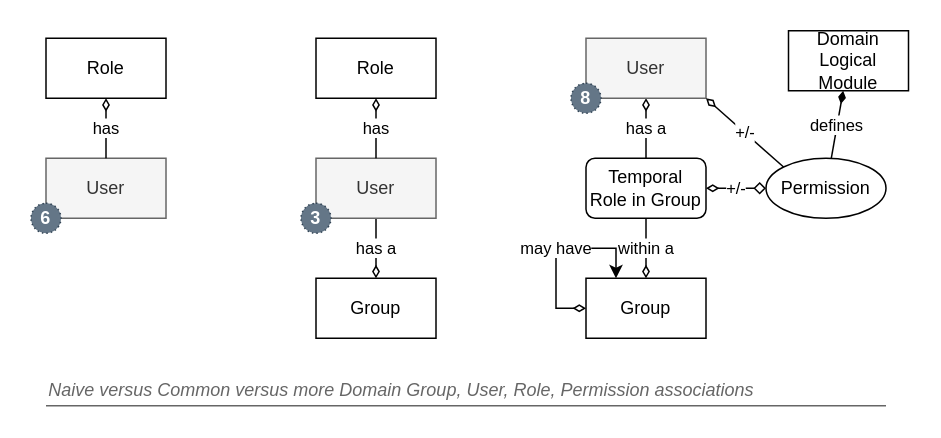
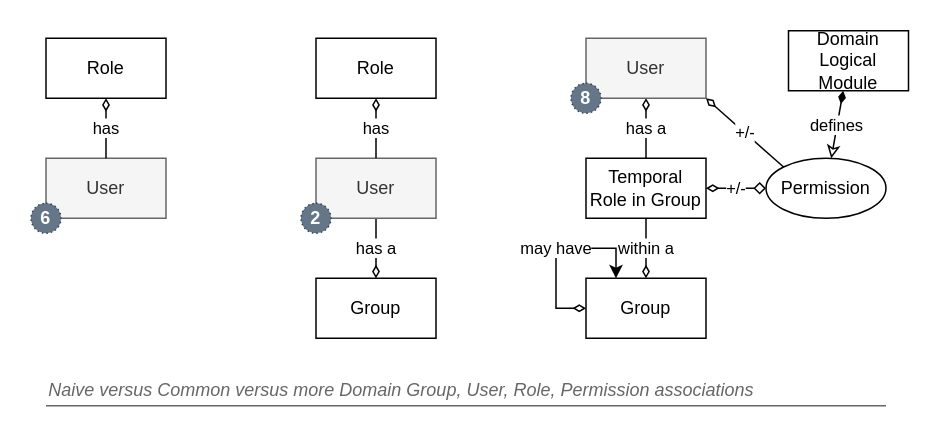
  <mxCell id="0" />
  <mxCell id="1" parent="0" />
  <mxCell id="2" value="within a" style="edgeStyle=orthogonalEdgeStyle;rounded=0;orthogonalLoop=1;jettySize=auto;html=1;startArrow=diamondThin;startFill=0;endArrow=none;endFill=0;strokeWidth=1;" edge="1" parent="1" source="3" target="8"><mxGeometry relative="1" as="geometry" /></mxCell>
  <mxCell id="3" value="Group" style="rounded=0;whiteSpace=wrap;html=1;strokeColor=default;strokeWidth=1;fillColor=none;align=center;" vertex="1" parent="1"><mxGeometry x="390" y="185" width="80" height="40" as="geometry" /></mxCell>
  <mxCell id="4" value="has a" style="edgeStyle=orthogonalEdgeStyle;rounded=0;orthogonalLoop=1;jettySize=auto;html=1;endArrow=diamondThin;endFill=0;strokeWidth=1;" edge="1" parent="1" source="8" target="5"><mxGeometry relative="1" as="geometry"><mxPoint x="510" y="125" as="sourcePoint" /><mxPoint x="520" y="265" as="targetPoint" /></mxGeometry></mxCell>
  <mxCell id="5" value="User" style="rounded=0;whiteSpace=wrap;html=1;strokeColor=#666666;strokeWidth=1;fillColor=#f5f5f5;align=center;fontColor=#333333;" vertex="1" parent="1"><mxGeometry x="390" y="25" width="80" height="40" as="geometry" /></mxCell>
  <mxCell id="6" value="may have" style="edgeStyle=orthogonalEdgeStyle;rounded=0;orthogonalLoop=1;jettySize=auto;html=1;entryX=0.25;entryY=0;entryDx=0;entryDy=0;endArrow=classic;endFill=1;strokeWidth=1;exitX=0;exitY=0.5;exitDx=0;exitDy=0;startArrow=diamondThin;startFill=0;" edge="1" parent="1" source="3" target="3"><mxGeometry relative="1" as="geometry"><Array as="points"><mxPoint x="370" y="205" /><mxPoint x="370" y="165" /><mxPoint x="410" y="165" /></Array></mxGeometry></mxCell>
  <mxCell id="7" value="+/-" style="edgeStyle=orthogonalEdgeStyle;rounded=0;orthogonalLoop=1;jettySize=auto;html=1;endArrow=diamond;endFill=0;strokeWidth=1;startArrow=diamondThin;startFill=0;" edge="1" parent="1" source="8" target="9"><mxGeometry relative="1" as="geometry" /></mxCell>
- <mxCell id="8" value="Temporal&lt;br&gt;Role in Group" style="whiteSpace=wrap;html=1;strokeColor=default;strokeWidth=1;fillColor=none;align=center;rounded=1;" vertex="1" parent="1"><mxGeometry x="390" y="105" width="80" height="40" as="geometry" /></mxCell>
+ <mxCell id="8" value="Temporal&lt;br&gt;Role in Group" style="rounded=0;whiteSpace=wrap;html=1;strokeColor=default;strokeWidth=1;fillColor=none;align=center;" vertex="1" parent="1"><mxGeometry x="390" y="105" width="80" height="40" as="geometry" /></mxCell>
  <mxCell id="9" value="Permission" style="ellipse;whiteSpace=wrap;html=1;strokeColor=default;strokeWidth=1;fillColor=none;align=center;" vertex="1" parent="1"><mxGeometry x="510" y="105" width="80" height="40" as="geometry" /></mxCell>
- <mxCell id="10" value="defines" style="rounded=0;orthogonalLoop=1;jettySize=auto;html=1;startArrow=diamondThin;startFill=1;endArrow=none;endFill=0;strokeWidth=1;" edge="1" parent="1" source="11" target="9"><mxGeometry relative="1" as="geometry" /></mxCell>
+ <mxCell id="10" value="defines" style="rounded=0;orthogonalLoop=1;jettySize=auto;html=1;startArrow=diamondThin;startFill=1;endArrow=classic;endFill=0;strokeWidth=1;" edge="1" parent="1" source="11" target="9"><mxGeometry relative="1" as="geometry" /></mxCell>
  <mxCell id="11" value="Domain Logical Module" style="rounded=0;whiteSpace=wrap;html=1;strokeColor=default;strokeWidth=1;fillColor=none;align=center;" vertex="1" parent="1"><mxGeometry x="525" y="20" width="80" height="40" as="geometry" /></mxCell>
  <mxCell id="12" value="has a" style="edgeStyle=orthogonalEdgeStyle;rounded=0;orthogonalLoop=1;jettySize=auto;html=1;startArrow=diamondThin;startFill=0;endArrow=none;endFill=0;strokeWidth=1;" edge="1" parent="1" source="13" target="14"><mxGeometry relative="1" as="geometry" /></mxCell>
  <mxCell id="13" value="Group" style="rounded=0;whiteSpace=wrap;html=1;strokeColor=default;strokeWidth=1;fillColor=none;align=center;" vertex="1" parent="1"><mxGeometry x="210" y="185" width="80" height="40" as="geometry" /></mxCell>
  <mxCell id="14" value="User" style="rounded=0;whiteSpace=wrap;html=1;strokeColor=#666666;strokeWidth=1;fillColor=#f5f5f5;align=center;fontColor=#333333;" vertex="1" parent="1"><mxGeometry x="210" y="105" width="80" height="40" as="geometry" /></mxCell>
  <mxCell id="15" value="has" style="edgeStyle=orthogonalEdgeStyle;rounded=0;orthogonalLoop=1;jettySize=auto;html=1;startArrow=diamondThin;startFill=0;endArrow=none;endFill=0;strokeWidth=1;" edge="1" parent="1" source="16" target="14"><mxGeometry relative="1" as="geometry" /></mxCell>
  <mxCell id="16" value="Role" style="rounded=0;whiteSpace=wrap;html=1;strokeColor=default;strokeWidth=1;fillColor=none;align=center;" vertex="1" parent="1"><mxGeometry x="210" y="25" width="80" height="40" as="geometry" /></mxCell>
  <mxCell id="17" value="Naive versus Common versus more Domain Group, User, Role, Permission associations" style="text;html=1;strokeColor=none;fillColor=none;align=left;verticalAlign=middle;whiteSpace=wrap;rounded=0;dashed=1;comic=0;fontSize=12;opacity=30;fontStyle=2;fontColor=#666666;container=1;collapsible=0;" vertex="1" parent="1"><mxGeometry x="30" y="250" width="520" height="20" as="geometry" /></mxCell>
  <mxCell id="18" value="" style="endArrow=none;html=1;rounded=0;fontSize=12;exitX=0;exitY=1;exitDx=0;exitDy=0;strokeColor=#666666;" edge="1" parent="1"><mxGeometry width="50" height="50" relative="1" as="geometry"><mxPoint x="30" y="270" as="sourcePoint" /><mxPoint x="590" y="270" as="targetPoint" /></mxGeometry></mxCell>
  <mxCell id="19" value="User" style="rounded=0;whiteSpace=wrap;html=1;strokeColor=#666666;strokeWidth=1;fillColor=#f5f5f5;align=center;fontColor=#333333;" vertex="1" parent="1"><mxGeometry x="30" y="105" width="80" height="40" as="geometry" /></mxCell>
  <mxCell id="20" value="has" style="edgeStyle=orthogonalEdgeStyle;rounded=0;orthogonalLoop=1;jettySize=auto;html=1;startArrow=diamondThin;startFill=0;endArrow=none;endFill=0;strokeWidth=1;" edge="1" parent="1" source="21" target="19"><mxGeometry relative="1" as="geometry" /></mxCell>
  <mxCell id="21" value="Role" style="rounded=0;whiteSpace=wrap;html=1;strokeColor=default;strokeWidth=1;fillColor=none;align=center;" vertex="1" parent="1"><mxGeometry x="30" y="25" width="80" height="40" as="geometry" /></mxCell>
  <mxCell id="22" value="+/-" style="rounded=0;orthogonalLoop=1;jettySize=auto;html=1;endArrow=none;endFill=0;strokeWidth=1;startArrow=diamondThin;startFill=0;entryX=0;entryY=0;entryDx=0;entryDy=0;exitX=1;exitY=1;exitDx=0;exitDy=0;" edge="1" parent="1" source="5" target="9"><mxGeometry relative="1" as="geometry"><mxPoint x="480" y="135" as="sourcePoint" /><mxPoint x="520" y="135" as="targetPoint" /></mxGeometry></mxCell>
  <mxCell id="23" value="6" style="rounded=1;fillColor=#647687;strokeColor=#314354;html=1;align=center;verticalAlign=middle;whiteSpace=wrap;fontSize=12;fontStyle=1;arcSize=50;sketch=0;dashed=1;dashPattern=1 2;fontColor=#ffffff;" vertex="1" parent="1"><mxGeometry x="20" y="135" width="20" height="20" as="geometry" /></mxCell>
- <mxCell id="24" value="3" style="rounded=1;fillColor=#647687;strokeColor=#314354;html=1;align=center;verticalAlign=middle;whiteSpace=wrap;fontSize=12;fontStyle=1;arcSize=50;sketch=0;dashed=1;dashPattern=1 2;fontColor=#ffffff;" vertex="1" parent="1"><mxGeometry x="200" y="135" width="20" height="20" as="geometry" /></mxCell>
+ <mxCell id="24" value="2" style="rounded=1;fillColor=#647687;strokeColor=#314354;html=1;align=center;verticalAlign=middle;whiteSpace=wrap;fontSize=12;fontStyle=1;arcSize=50;sketch=0;dashed=1;dashPattern=1 2;fontColor=#ffffff;" vertex="1" parent="1"><mxGeometry x="200" y="135" width="20" height="20" as="geometry" /></mxCell>
  <mxCell id="25" value="8" style="rounded=1;fillColor=#647687;strokeColor=#314354;html=1;align=center;verticalAlign=middle;whiteSpace=wrap;fontSize=12;fontStyle=1;arcSize=50;sketch=0;dashed=1;dashPattern=1 2;fontColor=#ffffff;" vertex="1" parent="1"><mxGeometry x="380" y="55" width="20" height="20" as="geometry" /></mxCell>
